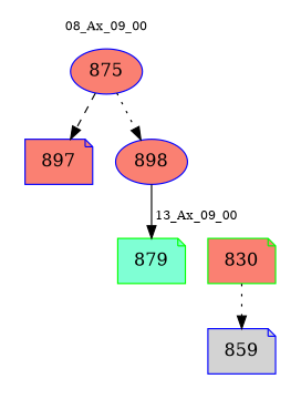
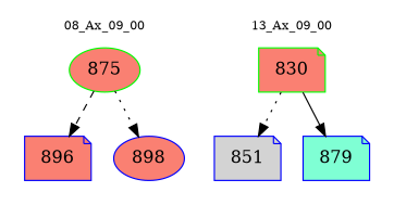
  digraph {
    node [color=blue fillcolor=salmon shape=note style=filled]
    edge [color=black style=dotted]
-   n1 [label=875 shape=ellipse]
-   n2 [label=897]
+   n1 [color=green label=875 shape=ellipse]
+   n2 [label=896]
    n3 [label=898 shape=ellipse]
    n4 [color=green label=830]
-   n5 [fillcolor=lightgrey label=859]
-   n6 [color=green fillcolor=aquamarine label=879]
+   n5 [fillcolor=lightgrey label=851]
+   n6 [fillcolor=aquamarine label=879]
    subgraph cluster_1 {
      color=white
      fontsize=10
      label="08_Ax_09_00"
      n1
      n2
      n3
    }
    subgraph cluster_2 {
      color=white
      fontsize=10
      label="13_Ax_09_00"
      n4
      n5
      n6
    }
    n1 -> n2 [style=dashed]
    n1 -> n3
    n4 -> n5
-   n3 -> n6 [style=solid]
+   n4 -> n6 [style=solid]
  }
